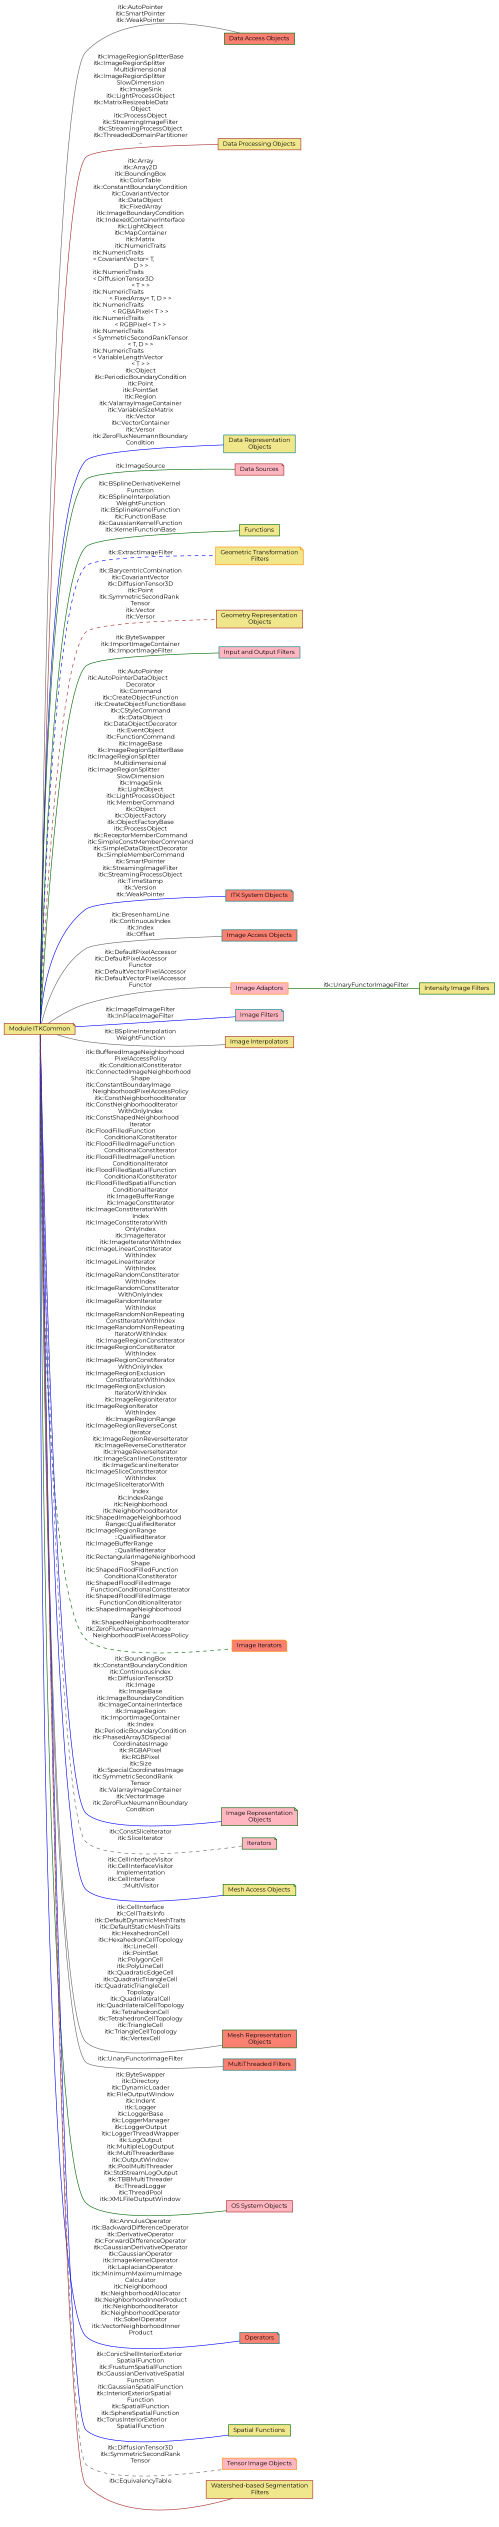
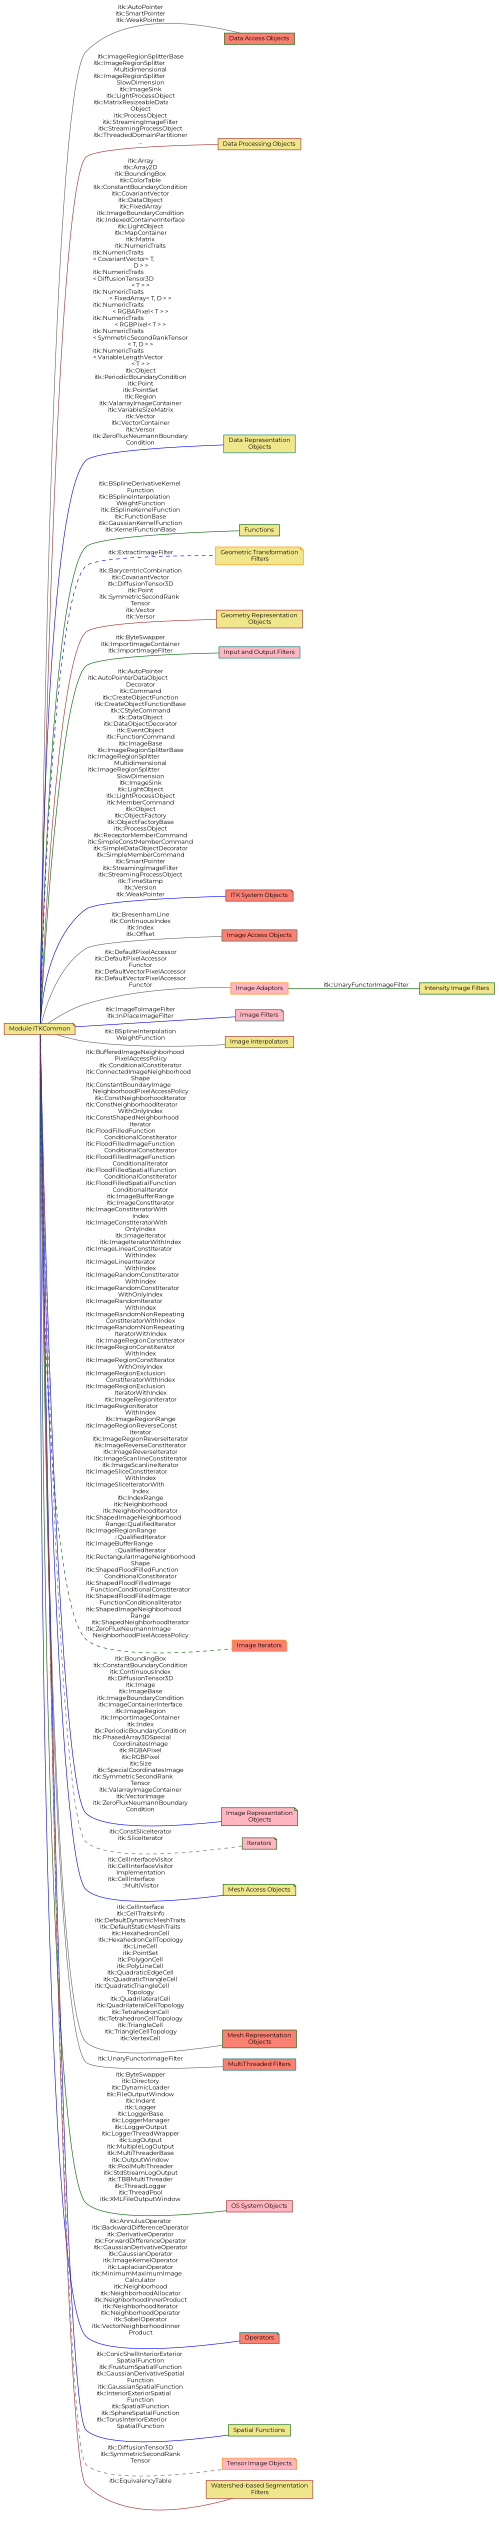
  digraph {
    fontname=Montserrat
    rankdir=LR
    node [color=darkgreen fillcolor=khaki fontname=Montserrat fontsize=10 shape=box style=filled]
    edge [color=gray40 dir=none fontname=Montserrat fontsize=10 labelfontname=Helvetica labelfontsize=10 shape=plaintext style=solid]
    n1 [fillcolor=salmon height=0.2 label="Data Access Objects" width=0.4]
    n2 [color=brown height=0.2 label="Data Processing Objects" width=0.4]
    n3 [color=teal height=0.2 label="Data Representation\l Objects" width=0.4]
-   n4 [color=brown fillcolor=lightpink height=0.2 label="Data Sources" shape=note width=0.4]
    n5 [height=0.2 label=Functions width=0.4]
    n6 [color=darkorange height=0.2 label="Geometric Transformation\l Filters" shape=note width=0.4]
    n7 [color=brown height=0.2 label="Geometry Representation\l Objects" width=0.4]
    n8 [color=teal fillcolor=lightpink height=0.2 label="Input and Output Filters" width=0.4]
    n9 [color=brown fontcolor=black height=0.2 label="Module ITKCommon" shape=note width=0.4]
-   n10 [color=teal fillcolor=salmon height=0.2 label="ITK System Objects" shape=note width=0.4]
+   n10 [color=brown fillcolor=salmon height=0.2 label="ITK System Objects" shape=note width=0.4]
    n11 [color=teal fillcolor=salmon height=0.2 label="Image Access Objects" width=0.4]
    n12 [color=darkorange fillcolor=lightpink height=0.2 label="Image Adaptors" width=0.4]
    n13 [color=teal fillcolor=lightpink height=0.2 label="Image Filters" shape=note width=0.4]
    n14 [color=brown height=0.2 label="Image Interpolators" width=0.4]
    n15 [color=darkorange fillcolor=salmon height=0.2 label="Image Iterators" shape=note width=0.4]
    n16 [fillcolor=lightpink height=0.2 label="Image Representation\l Objects" shape=note width=0.4]
    n17 [fillcolor=lightpink height=0.2 label=Iterators shape=note width=0.4]
    n18 [height=0.2 label="Mesh Access Objects" shape=note width=0.4]
    n19 [fillcolor=salmon height=0.2 label="Mesh Representation\l Objects" width=0.4]
    n20 [color=teal fillcolor=salmon height=0.2 label="MultiThreaded Filters" width=0.4]
    n21 [color=brown fillcolor=lightpink height=0.2 label="OS System Objects" width=0.4]
    n22 [color=teal fillcolor=salmon height=0.2 label=Operators shape=note width=0.4]
    n23 [height=0.2 label="Spatial Functions" width=0.4]
    n24 [color=darkorange fillcolor=lightpink height=0.2 label="Tensor Image Objects" shape=note width=0.4]
    n25 [color=brown height=0.2 label="Watershed-based Segmentation\l Filters" width=0.4]
    n26 [height=0.2 label="Intensity Image Filters" width=0.4]
    n9 -> n1 [label="itk::AutoPointer\nitk::SmartPointer\nitk::WeakPointer"]
    n9 -> n2 [color=brown label="itk::ImageRegionSplitterBase\nitk::ImageRegionSplitter\lMultidimensional\nitk::ImageRegionSplitter\lSlowDimension\nitk::ImageSink\nitk::LightProcessObject\nitk::MatrixResizeableData\lObject\nitk::ProcessObject\nitk::StreamingImageFilter\nitk::StreamingProcessObject\nitk::ThreadedDomainPartitioner\n..."]
    n9 -> n3 [color=blue label="itk::Array\nitk::Array2D\nitk::BoundingBox\nitk::ColorTable\nitk::ConstantBoundaryCondition\nitk::CovariantVector\nitk::DataObject\nitk::FixedArray\nitk::ImageBoundaryCondition\nitk::IndexedContainerInterface\nitk::LightObject\nitk::MapContainer\nitk::Matrix\nitk::NumericTraits\nitk::NumericTraits\l\< CovariantVector\< T,\l D \> \>\nitk::NumericTraits\l\< DiffusionTensor3D\l\< T \> \>\nitk::NumericTraits\l\< FixedArray\< T, D \> \>\nitk::NumericTraits\l\< RGBAPixel\< T \> \>\nitk::NumericTraits\l\< RGBPixel\< T \> \>\nitk::NumericTraits\l\< SymmetricSecondRankTensor\l\< T, D \> \>\nitk::NumericTraits\l\< VariableLengthVector\l\< T \> \>\nitk::Object\nitk::PeriodicBoundaryCondition\nitk::Point\nitk::PointSet\nitk::Region\nitk::ValarrayImageContainer\nitk::VariableSizeMatrix\nitk::Vector\nitk::VectorContainer\nitk::Versor\nitk::ZeroFluxNeumannBoundary\lCondition"]
-   n9 -> n4 [color=darkgreen label="itk::ImageSource"]
    n9 -> n5 [color=darkgreen label="itk::BSplineDerivativeKernel\lFunction\nitk::BSplineInterpolation\lWeightFunction\nitk::BSplineKernelFunction\nitk::FunctionBase\nitk::GaussianKernelFunction\nitk::KernelFunctionBase"]
    n9 -> n6 [color=blue label="itk::ExtractImageFilter" style=dashed]
-   n9 -> n7 [color=brown label="itk::BarycentricCombination\nitk::CovariantVector\nitk::DiffusionTensor3D\nitk::Point\nitk::SymmetricSecondRank\lTensor\nitk::Vector\nitk::Versor" style=dashed]
+   n9 -> n7 [color=brown label="itk::BarycentricCombination\nitk::CovariantVector\nitk::DiffusionTensor3D\nitk::Point\nitk::SymmetricSecondRank\lTensor\nitk::Vector\nitk::Versor"]
    n9 -> n8 [color=darkgreen label="itk::ByteSwapper\nitk::ImportImageContainer\nitk::ImportImageFilter"]
    n9 -> n10 [color=blue label="itk::AutoPointer\nitk::AutoPointerDataObject\lDecorator\nitk::Command\nitk::CreateObjectFunction\nitk::CreateObjectFunctionBase\nitk::CStyleCommand\nitk::DataObject\nitk::DataObjectDecorator\nitk::EventObject\nitk::FunctionCommand\nitk::ImageBase\nitk::ImageRegionSplitterBase\nitk::ImageRegionSplitter\lMultidimensional\nitk::ImageRegionSplitter\lSlowDimension\nitk::ImageSink\nitk::LightObject\nitk::LightProcessObject\nitk::MemberCommand\nitk::Object\nitk::ObjectFactory\nitk::ObjectFactoryBase\nitk::ProcessObject\nitk::ReceptorMemberCommand\nitk::SimpleConstMemberCommand\nitk::SimpleDataObjectDecorator\nitk::SimpleMemberCommand\nitk::SmartPointer\nitk::StreamingImageFilter\nitk::StreamingProcessObject\nitk::TimeStamp\nitk::Version\nitk::WeakPointer"]
    n9 -> n11 [label="itk::BresenhamLine\nitk::ContinuousIndex\nitk::Index\nitk::Offset"]
    n9 -> n12 [label="itk::DefaultPixelAccessor\nitk::DefaultPixelAccessor\lFunctor\nitk::DefaultVectorPixelAccessor\nitk::DefaultVectorPixelAccessor\lFunctor"]
    n9 -> n13 [color=blue label="itk::ImageToImageFilter\nitk::InPlaceImageFilter"]
    n9 -> n14 [label="itk::BSplineInterpolation\lWeightFunction"]
    n9 -> n15 [color=darkgreen label="itk::BufferedImageNeighborhood\lPixelAccessPolicy\nitk::ConditionalConstIterator\nitk::ConnectedImageNeighborhood\lShape\nitk::ConstantBoundaryImage\lNeighborhoodPixelAccessPolicy\nitk::ConstNeighborhoodIterator\nitk::ConstNeighborhoodIterator\lWithOnlyIndex\nitk::ConstShapedNeighborhood\lIterator\nitk::FloodFilledFunction\lConditionalConstIterator\nitk::FloodFilledImageFunction\lConditionalConstIterator\nitk::FloodFilledImageFunction\lConditionalIterator\nitk::FloodFilledSpatialFunction\lConditionalConstIterator\nitk::FloodFilledSpatialFunction\lConditionalIterator\nitk::ImageBufferRange\nitk::ImageConstIterator\nitk::ImageConstIteratorWith\lIndex\nitk::ImageConstIteratorWith\lOnlyIndex\nitk::ImageIterator\nitk::ImageIteratorWithIndex\nitk::ImageLinearConstIterator\lWithIndex\nitk::ImageLinearIterator\lWithIndex\nitk::ImageRandomConstIterator\lWithIndex\nitk::ImageRandomConstIterator\lWithOnlyIndex\nitk::ImageRandomIterator\lWithIndex\nitk::ImageRandomNonRepeating\lConstIteratorWithIndex\nitk::ImageRandomNonRepeating\lIteratorWithIndex\nitk::ImageRegionConstIterator\nitk::ImageRegionConstIterator\lWithIndex\nitk::ImageRegionConstIterator\lWithOnlyIndex\nitk::ImageRegionExclusion\lConstIteratorWithIndex\nitk::ImageRegionExclusion\lIteratorWithIndex\nitk::ImageRegionIterator\nitk::ImageRegionIterator\lWithIndex\nitk::ImageRegionRange\nitk::ImageRegionReverseConst\lIterator\nitk::ImageRegionReverseIterator\nitk::ImageReverseConstIterator\nitk::ImageReverseIterator\nitk::ImageScanlineConstIterator\nitk::ImageScanlineIterator\nitk::ImageSliceConstIterator\lWithIndex\nitk::ImageSliceIteratorWith\lIndex\nitk::IndexRange\nitk::Neighborhood\nitk::NeighborhoodIterator\nitk::ShapedImageNeighborhood\lRange::QualifiedIterator\nitk::ImageRegionRange\l::QualifiedIterator\nitk::ImageBufferRange\l::QualifiedIterator\nitk::RectangularImageNeighborhood\lShape\nitk::ShapedFloodFilledFunction\lConditionalConstIterator\nitk::ShapedFloodFilledImage\lFunctionConditionalConstIterator\nitk::ShapedFloodFilledImage\lFunctionConditionalIterator\nitk::ShapedImageNeighborhood\lRange\nitk::ShapedNeighborhoodIterator\nitk::ZeroFluxNeumannImage\lNeighborhoodPixelAccessPolicy" style=dashed]
    n9 -> n16 [color=blue label="itk::BoundingBox\nitk::ConstantBoundaryCondition\nitk::ContinuousIndex\nitk::DiffusionTensor3D\nitk::Image\nitk::ImageBase\nitk::ImageBoundaryCondition\nitk::ImageContainerInterface\nitk::ImageRegion\nitk::ImportImageContainer\nitk::Index\nitk::PeriodicBoundaryCondition\nitk::PhasedArray3DSpecial\lCoordinatesImage\nitk::RGBAPixel\nitk::RGBPixel\nitk::Size\nitk::SpecialCoordinatesImage\nitk::SymmetricSecondRank\lTensor\nitk::ValarrayImageContainer\nitk::VectorImage\nitk::ZeroFluxNeumannBoundary\lCondition"]
    n9 -> n17 [label="itk::ConstSliceIterator\nitk::SliceIterator" style=dashed]
    n9 -> n18 [color=blue label="itk::CellInterfaceVisitor\nitk::CellInterfaceVisitor\lImplementation\nitk::CellInterface\l::MultiVisitor"]
    n9 -> n19 [label="itk::CellInterface\nitk::CellTraitsInfo\nitk::DefaultDynamicMeshTraits\nitk::DefaultStaticMeshTraits\nitk::HexahedronCell\nitk::HexahedronCellTopology\nitk::LineCell\nitk::PointSet\nitk::PolygonCell\nitk::PolyLineCell\nitk::QuadraticEdgeCell\nitk::QuadraticTriangleCell\nitk::QuadraticTriangleCell\lTopology\nitk::QuadrilateralCell\nitk::QuadrilateralCellTopology\nitk::TetrahedronCell\nitk::TetrahedronCellTopology\nitk::TriangleCell\nitk::TriangleCellTopology\nitk::VertexCell"]
    n9 -> n20 [label="itk::UnaryFunctorImageFilter"]
    n9 -> n21 [color=darkgreen label="itk::ByteSwapper\nitk::Directory\nitk::DynamicLoader\nitk::FileOutputWindow\nitk::Indent\nitk::Logger\nitk::LoggerBase\nitk::LoggerManager\nitk::LoggerOutput\nitk::LoggerThreadWrapper\nitk::LogOutput\nitk::MultipleLogOutput\nitk::MultiThreaderBase\nitk::OutputWindow\nitk::PoolMultiThreader\nitk::StdStreamLogOutput\nitk::TBBMultiThreader\nitk::ThreadLogger\nitk::ThreadPool\nitk::XMLFileOutputWindow"]
    n9 -> n22 [color=blue label="itk::AnnulusOperator\nitk::BackwardDifferenceOperator\nitk::DerivativeOperator\nitk::ForwardDifferenceOperator\nitk::GaussianDerivativeOperator\nitk::GaussianOperator\nitk::ImageKernelOperator\nitk::LaplacianOperator\nitk::MinimumMaximumImage\lCalculator\nitk::Neighborhood\nitk::NeighborhoodAllocator\nitk::NeighborhoodInnerProduct\nitk::NeighborhoodIterator\nitk::NeighborhoodOperator\nitk::SobelOperator\nitk::VectorNeighborhoodInner\lProduct"]
    n9 -> n23 [color=blue label="itk::ConicShellInteriorExterior\lSpatialFunction\nitk::FrustumSpatialFunction\nitk::GaussianDerivativeSpatial\lFunction\nitk::GaussianSpatialFunction\nitk::InteriorExteriorSpatial\lFunction\nitk::SpatialFunction\nitk::SphereSpatialFunction\nitk::TorusInteriorExterior\lSpatialFunction"]
    n9 -> n24 [label="itk::DiffusionTensor3D\nitk::SymmetricSecondRank\lTensor" style=dashed]
    n9 -> n25 [color=brown label="itk::EquivalencyTable"]
    n12 -> n26 [color=darkgreen label="itk::UnaryFunctorImageFilter"]
  }
